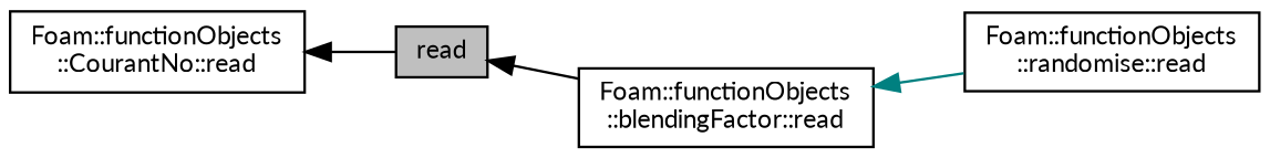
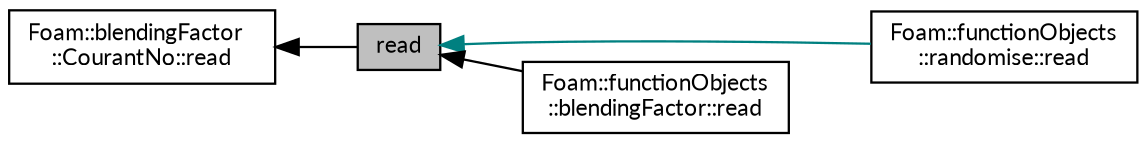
  digraph {
    fontname=Lato
    rankdir=LR
    node [color=black fontname=Lato fontsize=10 shape=record]
    edge [color=black dir=back fontname=Lato fontsize=10 labelfontname=Helvetica labelfontsize=10 style=solid]
    n1 [fillcolor=grey75 fontcolor=black height=0.2 label=read style=filled width=0.4]
    n2 [height=0.2 label="Foam::functionObjects\l::randomise::read" width=0.4]
    n3 [height=0.2 label="Foam::functionObjects\l::blendingFactor::read" width=0.4]
-   n4 [height=0.2 label="Foam::functionObjects\l::CourantNo::read" width=0.4]
-   n3 -> n2 [color=teal]
+   n4 [height=0.2 label="Foam::blendingFactor\l::CourantNo::read" width=0.4]
+   n1 -> n2 [color=teal]
    n1 -> n3
    n4 -> n1
  }
